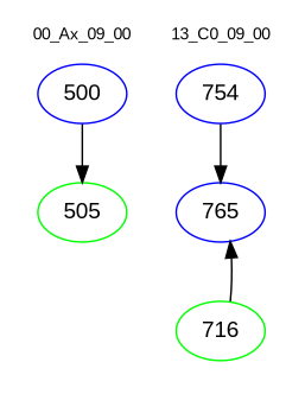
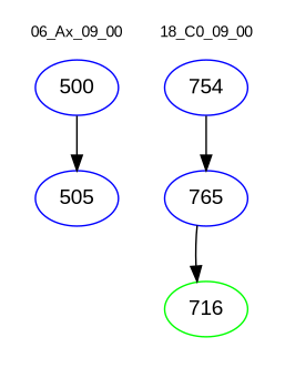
  digraph {
    fontname="Liberation Sans"
    node [color=blue fontname="Liberation Sans"]
    edge [color=black fontname="Liberation Sans"]
    n1 [label=500]
-   n2 [color=green label=505]
+   n2 [label=505]
    n3 [label=765]
    n4 [color=green label=716]
    n5 [label=754]
    subgraph cluster_1 {
      color=white
      fontsize=10
-     label="00_Ax_09_00"
+     label="06_Ax_09_00"
      n1
      n2
    }
    subgraph cluster_2 {
      color=white
      fontsize=10
-     label="13_C0_09_00"
+     label="18_C0_09_00"
      n3
      n4
      n5
    }
    n1 -> n2
-   n4 -> n3
+   n3 -> n4
    n5 -> n3
  }
